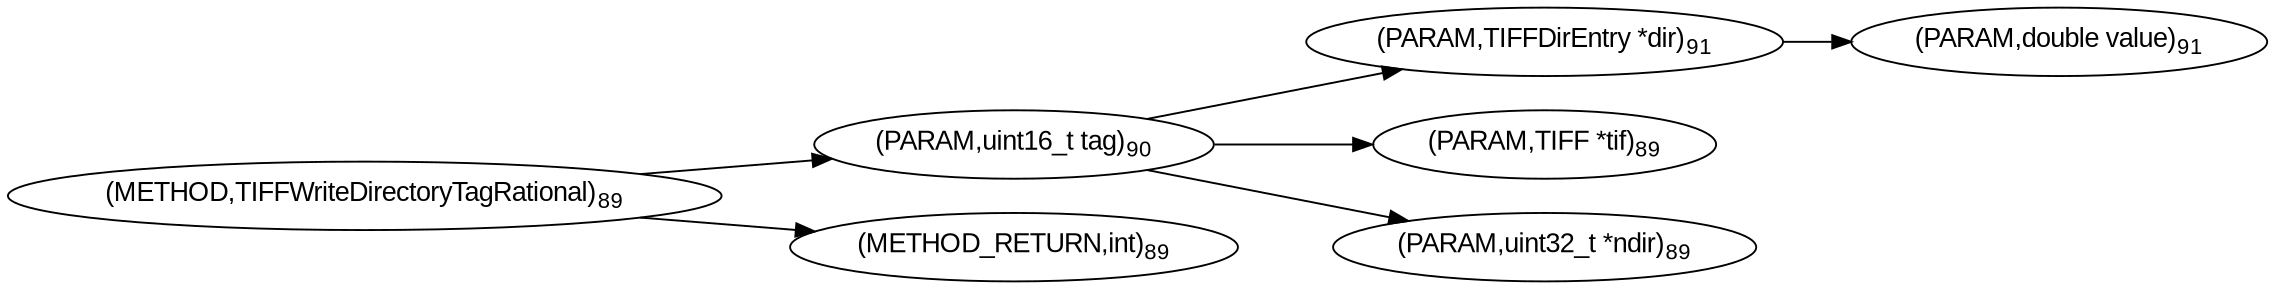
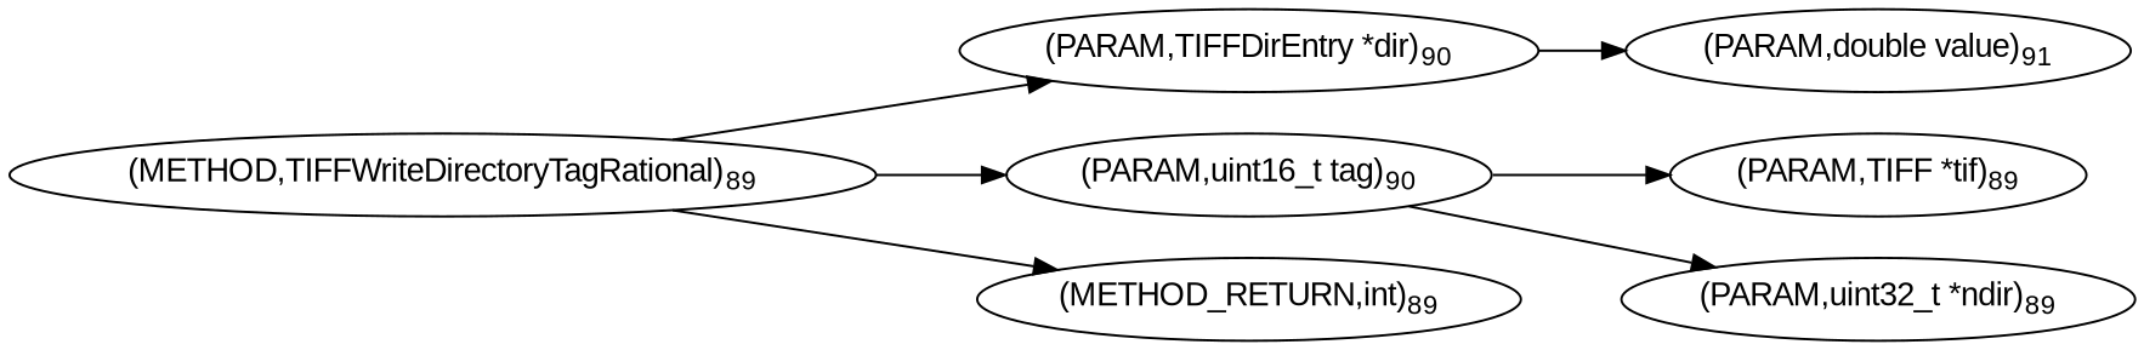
  digraph {
    fontname="Liberation Sans"
    rankdir=LR
    node [fontname="Liberation Sans"]
    edge [fontname="Liberation Sans"]
    n1 [label=<(METHOD,TIFFWriteDirectoryTagRational)<SUB>89</SUB>>]
-   n2 [label=<(PARAM,TIFFDirEntry *dir)<SUB>91</SUB>>]
+   n2 [label=<(PARAM,TIFFDirEntry *dir)<SUB>90</SUB>>]
    n3 [label=<(PARAM,uint16_t tag)<SUB>90</SUB>>]
    n4 [label=<(METHOD_RETURN,int)<SUB>89</SUB>>]
    n5 [label=<(PARAM,TIFF *tif)<SUB>89</SUB>>]
    n6 [label=<(PARAM,uint32_t *ndir)<SUB>89</SUB>>]
    n7 [label=<(PARAM,double value)<SUB>91</SUB>>]
-   n3 -> n2
+   n1 -> n2
    n1 -> n3
    n1 -> n4
    n2 -> n7
    n3 -> n5
    n3 -> n6
  }
